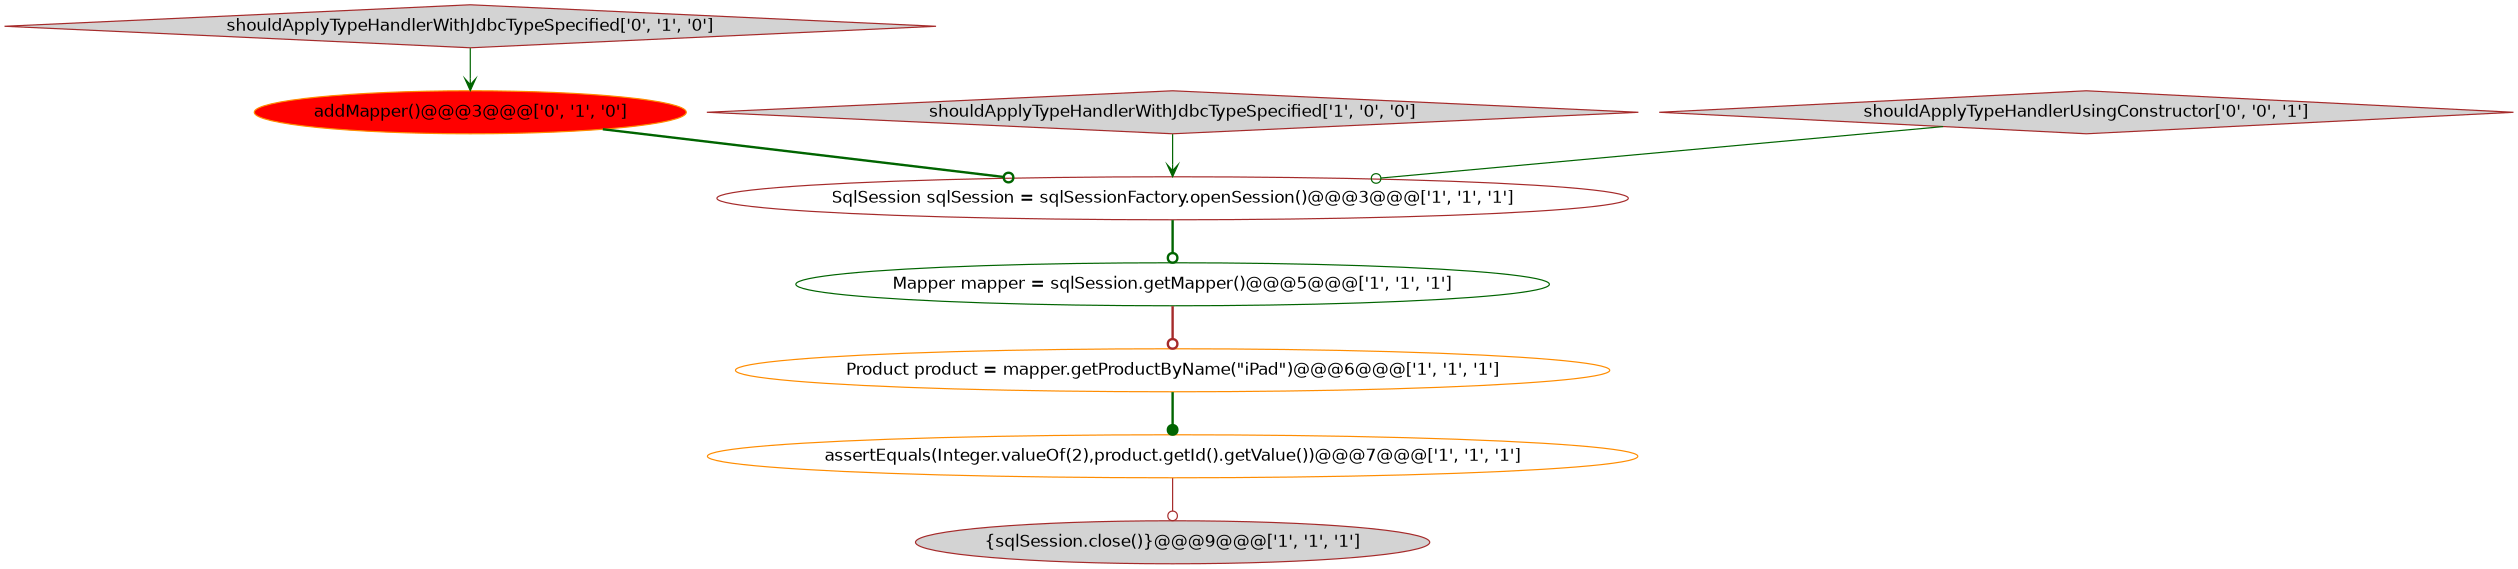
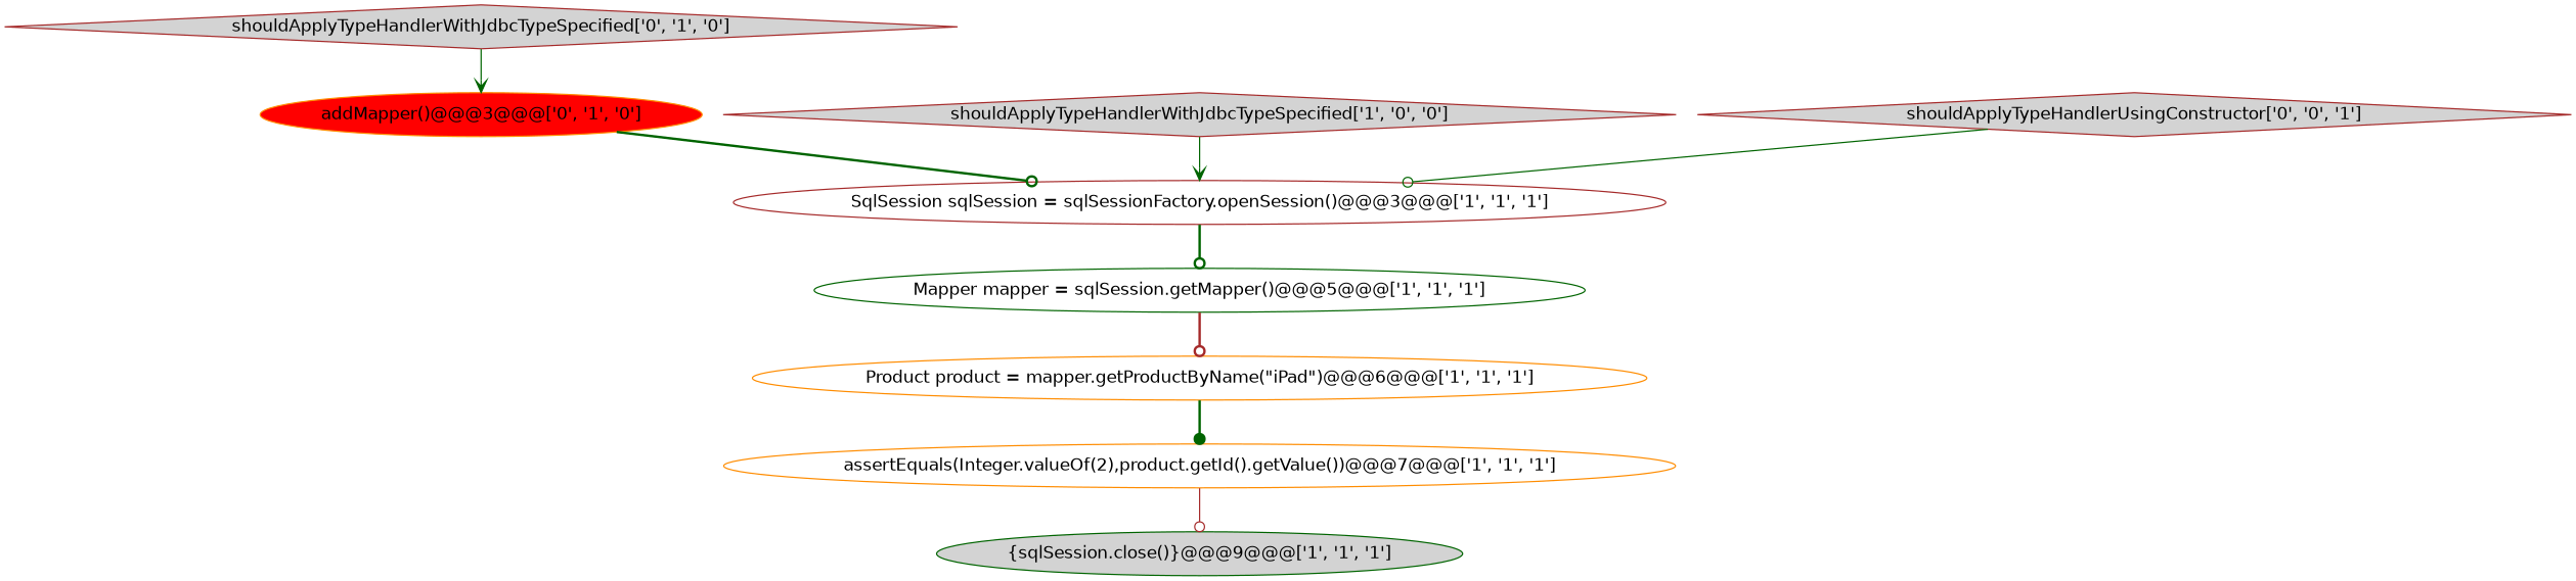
  digraph {
    fontname="DejaVu Sans"
    node [color=brown fillcolor=white fontname="DejaVu Sans" shape=ellipse style=filled]
    edge [arrowhead=odot color=darkgreen fontname="DejaVu Sans" style=bold]
    n1 [color=darkgreen label="Mapper mapper = sqlSession.getMapper()@@@5@@@['1', '1', '1']"]
    n2 [color=darkorange label="Product product = mapper.getProductByName(\"iPad\")@@@6@@@['1', '1', '1']"]
    n3 [color=darkorange label="assertEquals(Integer.valueOf(2),product.getId().getValue())@@@7@@@['1', '1', '1']"]
    n4 [color=darkorange fillcolor=red label="addMapper()@@@3@@@['0', '1', '0']"]
    n5 [label="SqlSession sqlSession = sqlSessionFactory.openSession()@@@3@@@['1', '1', '1']"]
-   n6 [fillcolor=lightgray label="{sqlSession.close()}@@@9@@@['1', '1', '1']"]
+   n6 [color=darkgreen fillcolor=lightgray label="{sqlSession.close()}@@@9@@@['1', '1', '1']"]
    n7 [fillcolor=lightgray label="shouldApplyTypeHandlerWithJdbcTypeSpecified['0', '1', '0']" shape=diamond]
    n8 [fillcolor=lightgray label="shouldApplyTypeHandlerWithJdbcTypeSpecified['1', '0', '0']" shape=diamond]
    n9 [fillcolor=lightgray label="shouldApplyTypeHandlerUsingConstructor['0', '0', '1']" shape=diamond]
    n1 -> n2 [color=brown]
    n2 -> n3 [arrowhead=dot]
    n3 -> n6 [color=brown style=solid]
    n4 -> n5
    n5 -> n1
    n7 -> n4 [arrowhead=vee style=solid]
    n8 -> n5 [arrowhead=vee style=solid]
    n9 -> n5 [style=solid]
  }
